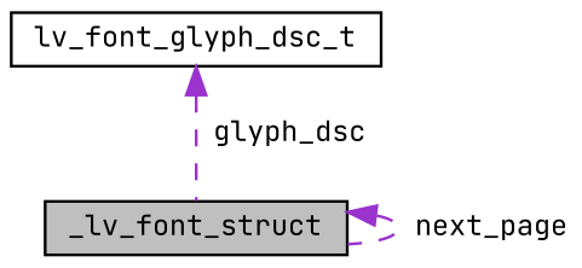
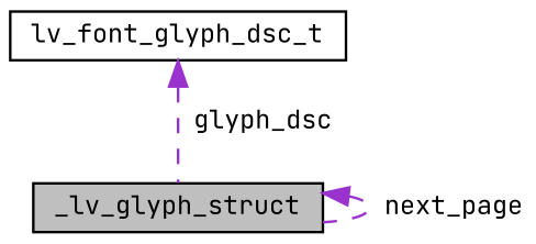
  digraph {
    fontname="JetBrains Mono"
    node [color=black fontname="JetBrains Mono" fontsize=10 shape=record style=filled]
    edge [color=darkorchid3 dir=back fontname="JetBrains Mono" fontsize=10 labelfontname=Helvetica labelfontsize=10 style=dashed]
-   n1 [fillcolor=grey75 fontcolor=black height=0.2 label=_lv_font_struct width=0.4]
+   n1 [fillcolor=grey75 fontcolor=black height=0.2 label=_lv_glyph_struct width=0.4]
    n2 [fillcolor=white height=0.2 label=lv_font_glyph_dsc_t width=0.4]
    n1 -> n1 [label=" next_page"]
    n2 -> n1 [label=" glyph_dsc"]
  }
